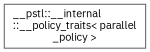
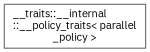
  digraph {
    rankdir=TB
    fontname="IBM Plex Sans"
-   n1 [color=grey40 fillcolor=white fontname="IBM Plex Sans" fontsize=10 height=0.2 label="__pstl::__internal\l::__policy_traits\< parallel\l_policy \>" shape=box style=filled width=0.4]
+   n1 [color=grey40 fillcolor=white fontname="IBM Plex Sans" fontsize=10 height=0.2 label="__traits::__internal\l::__policy_traits\< parallel\l_policy \>" shape=box style=filled width=0.4]
  }
